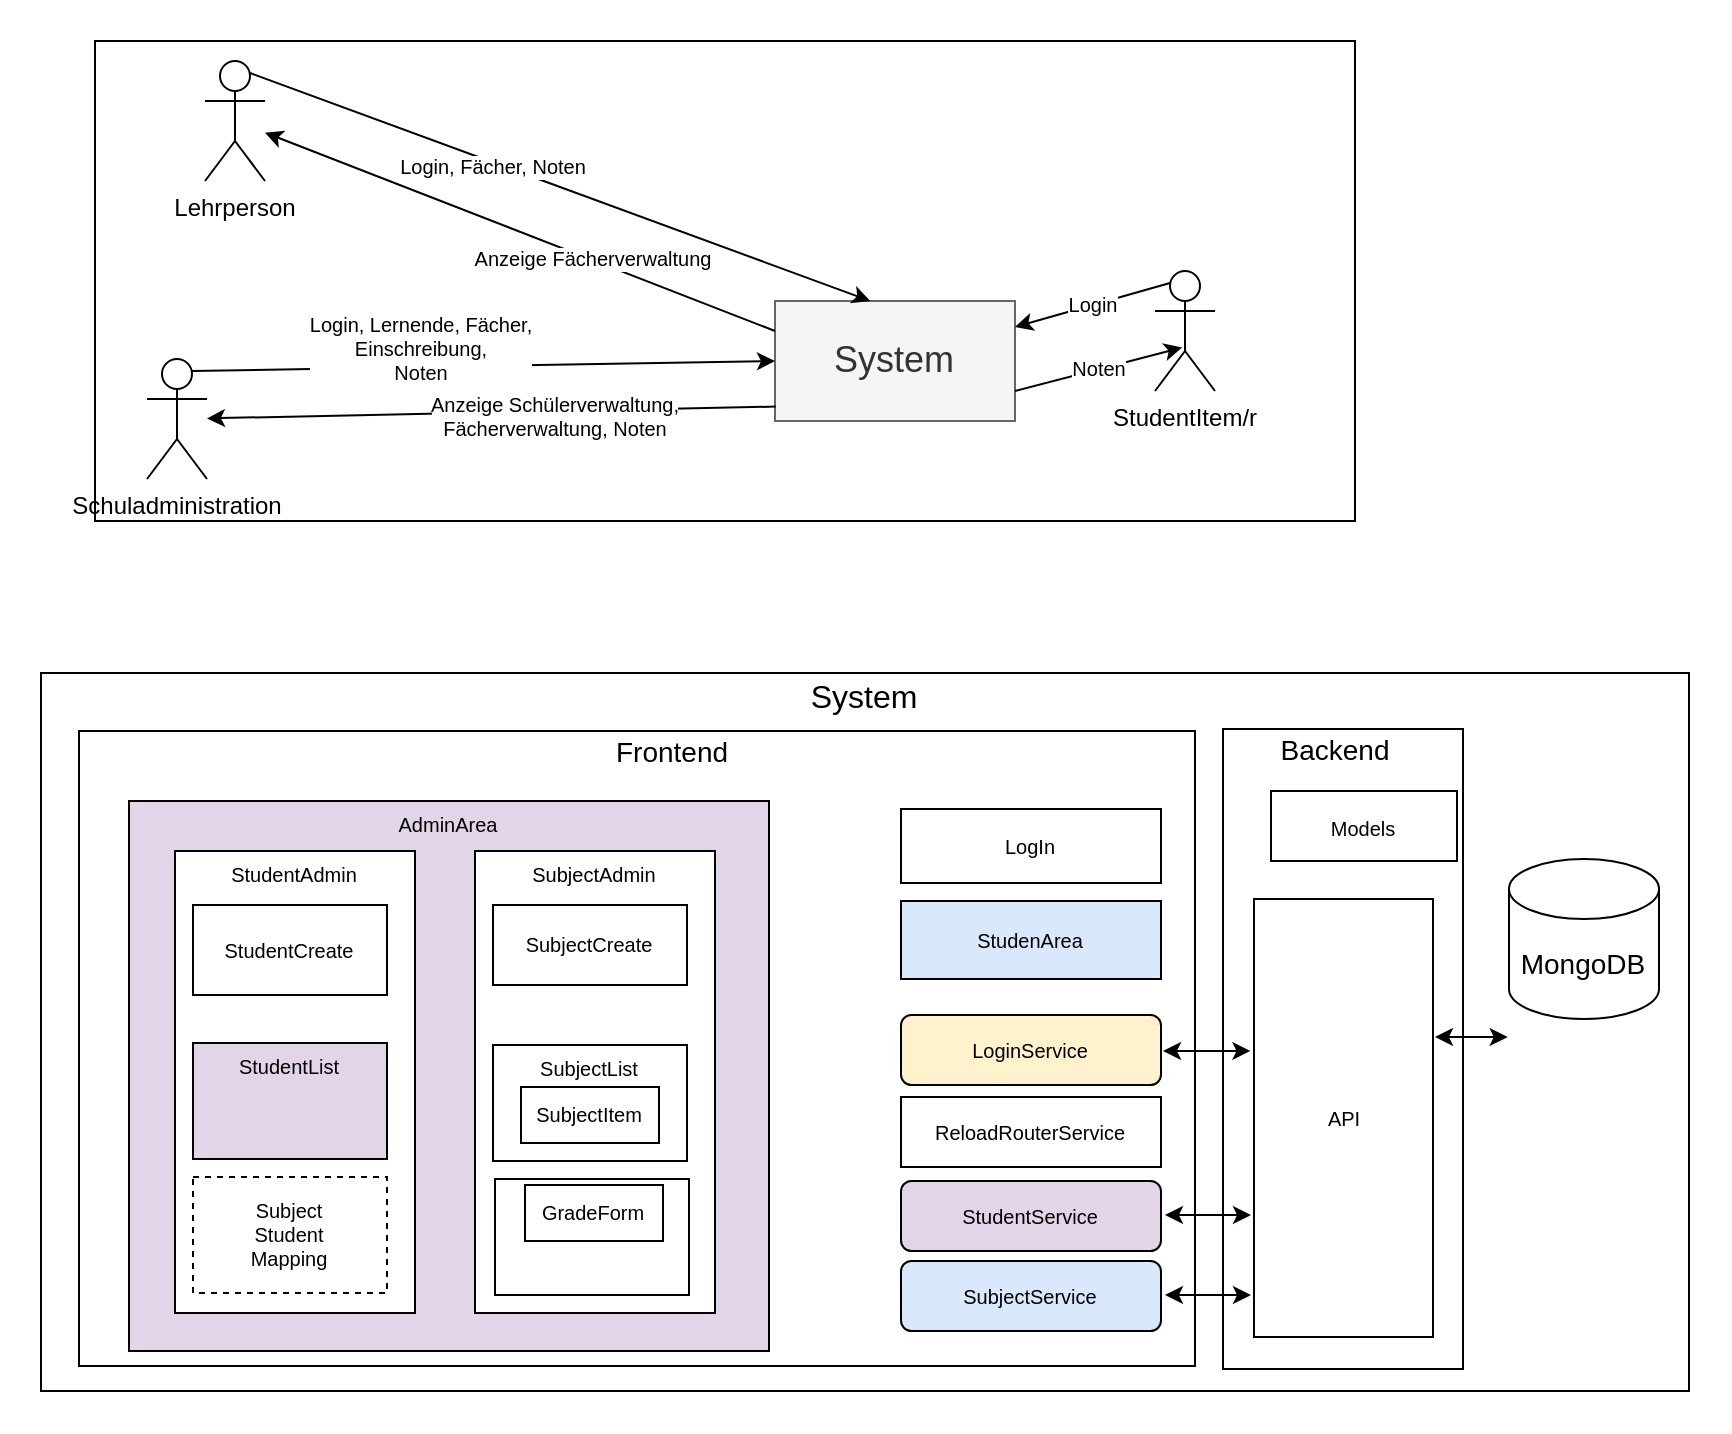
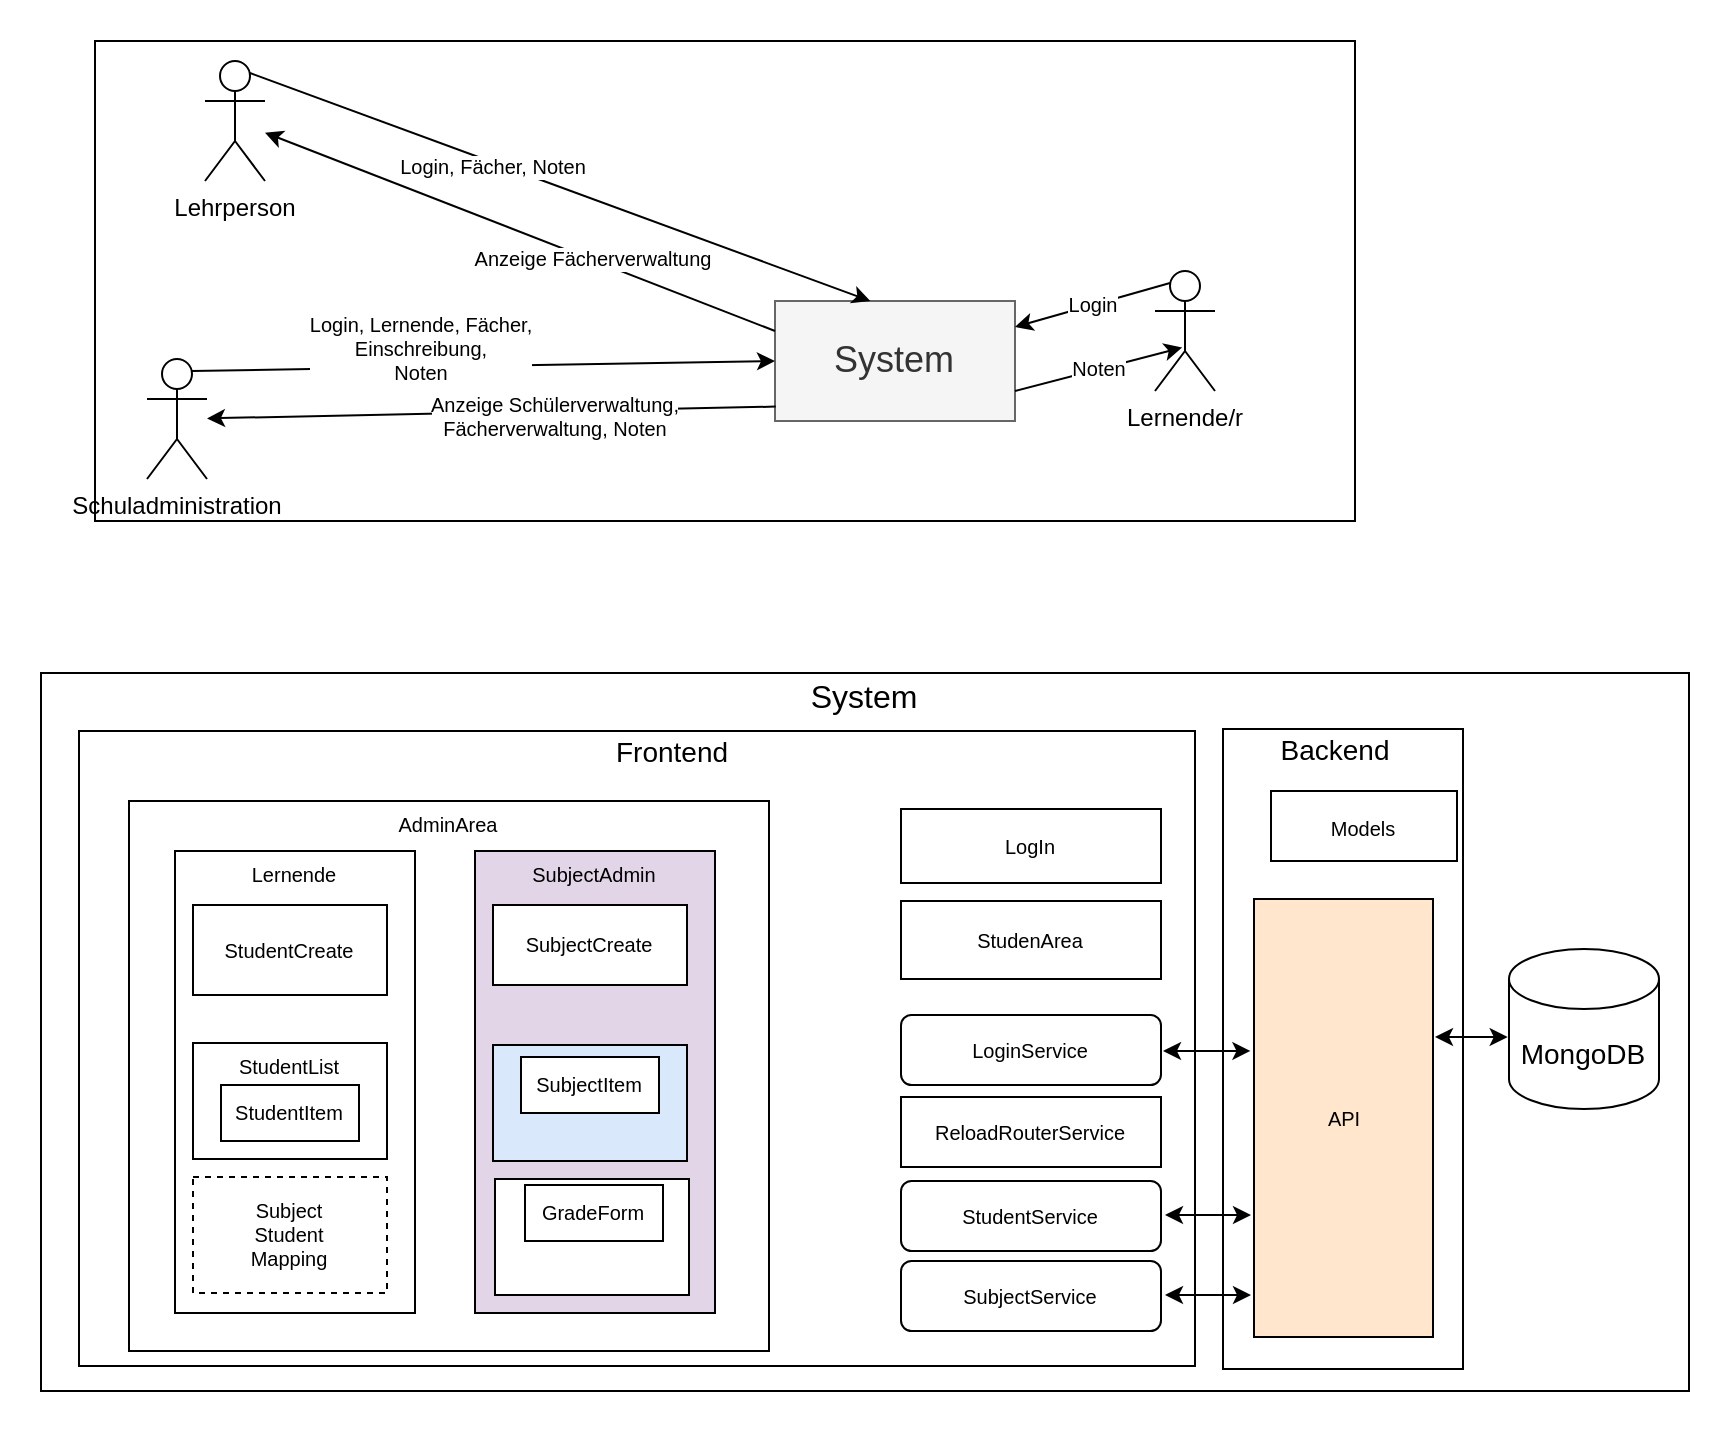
  <mxCell id="0" />
  <mxCell id="1" parent="0" />
  <mxCell id="2" value="" style="rounded=0;whiteSpace=wrap;html=1;fontSize=10;" vertex="1" parent="1"><mxGeometry x="20" y="336" width="824" height="359" as="geometry" /></mxCell>
  <mxCell id="3" value="" style="rounded=0;whiteSpace=wrap;html=1;" vertex="1" parent="1"><mxGeometry x="47" y="20" width="630" height="240" as="geometry" /></mxCell>
  <mxCell id="4" value="Schuladministration" style="shape=umlActor;verticalLabelPosition=bottom;verticalAlign=top;html=1;outlineConnect=0;" vertex="1" parent="1"><mxGeometry x="73" y="179" width="30" height="60" as="geometry" /></mxCell>
  <mxCell id="5" value="&lt;font style=&quot;font-size: 18px&quot;&gt;System&lt;/font&gt;" style="rounded=0;whiteSpace=wrap;html=1;fillColor=#f5f5f5;fontColor=#333333;strokeColor=#666666;" vertex="1" parent="1"><mxGeometry x="387" y="150" width="120" height="60" as="geometry" /></mxCell>
  <mxCell id="6" value="Lehrperson" style="shape=umlActor;verticalLabelPosition=bottom;verticalAlign=top;html=1;outlineConnect=0;" vertex="1" parent="1"><mxGeometry x="102" y="30" width="30" height="60" as="geometry" /></mxCell>
- <mxCell id="7" value="StudentItem/r" style="shape=umlActor;verticalLabelPosition=bottom;verticalAlign=top;html=1;outlineConnect=0;" vertex="1" parent="1"><mxGeometry x="577" y="135" width="30" height="60" as="geometry" /></mxCell>
+ <mxCell id="7" value="Lernende/r" style="shape=umlActor;verticalLabelPosition=bottom;verticalAlign=top;html=1;outlineConnect=0;" vertex="1" parent="1"><mxGeometry x="577" y="135" width="30" height="60" as="geometry" /></mxCell>
  <mxCell id="8" value="" style="endArrow=classic;html=1;rounded=0;fontSize=18;entryX=0;entryY=0.5;entryDx=0;entryDy=0;exitX=0.75;exitY=0.1;exitDx=0;exitDy=0;exitPerimeter=0;" edge="1" parent="1" source="4" target="5"><mxGeometry width="50" height="50" relative="1" as="geometry"><mxPoint x="417" y="320" as="sourcePoint" /><mxPoint x="467" y="270" as="targetPoint" /></mxGeometry></mxCell>
  <mxCell id="9" value="Login, Lernende, Fächer,&lt;br&gt;Einschreibung,&lt;br&gt;Noten" style="edgeLabel;html=1;align=center;verticalAlign=middle;resizable=0;points=[];fontSize=10;" vertex="1" connectable="0" parent="8"><mxGeometry x="-0.365" relative="1" as="geometry"><mxPoint x="21" y="-10" as="offset" /></mxGeometry></mxCell>
  <mxCell id="10" value="" style="endArrow=classic;html=1;rounded=0;fontSize=18;entryX=0.397;entryY=0;entryDx=0;entryDy=0;exitX=0.75;exitY=0.1;exitDx=0;exitDy=0;exitPerimeter=0;entryPerimeter=0;" edge="1" parent="1" source="6" target="5"><mxGeometry width="50" height="50" relative="1" as="geometry"><mxPoint x="417" y="320" as="sourcePoint" /><mxPoint x="467" y="270" as="targetPoint" /></mxGeometry></mxCell>
  <mxCell id="11" value="Login, Fächer, Noten" style="edgeLabel;html=1;align=center;verticalAlign=middle;resizable=0;points=[];fontSize=10;" vertex="1" connectable="0" parent="10"><mxGeometry x="-0.215" y="-2" relative="1" as="geometry"><mxPoint as="offset" /></mxGeometry></mxCell>
  <mxCell id="12" value="" style="endArrow=classic;html=1;rounded=0;fontSize=10;exitX=0;exitY=0.25;exitDx=0;exitDy=0;" edge="1" parent="1" source="5" target="6"><mxGeometry width="50" height="50" relative="1" as="geometry"><mxPoint x="417" y="310" as="sourcePoint" /><mxPoint x="117" y="90" as="targetPoint" /></mxGeometry></mxCell>
  <mxCell id="13" value="Anzeige Fächerverwaltung" style="edgeLabel;html=1;align=center;verticalAlign=middle;resizable=0;points=[];fontSize=10;" vertex="1" connectable="0" parent="12"><mxGeometry x="-0.279" y="-1" relative="1" as="geometry"><mxPoint as="offset" /></mxGeometry></mxCell>
  <mxCell id="14" value="" style="endArrow=classic;html=1;rounded=0;fontSize=10;exitX=0.003;exitY=0.88;exitDx=0;exitDy=0;exitPerimeter=0;" edge="1" parent="1" source="5" target="4"><mxGeometry width="50" height="50" relative="1" as="geometry"><mxPoint x="417" y="310" as="sourcePoint" /><mxPoint x="467" y="260" as="targetPoint" /></mxGeometry></mxCell>
  <mxCell id="15" value="Anzeige Schülerverwaltung,&lt;br&gt;Fächerverwaltung, Noten" style="edgeLabel;html=1;align=center;verticalAlign=middle;resizable=0;points=[];fontSize=10;" vertex="1" connectable="0" parent="14"><mxGeometry x="-0.218" y="2" relative="1" as="geometry"><mxPoint as="offset" /></mxGeometry></mxCell>
  <mxCell id="16" value="Login" style="endArrow=classic;html=1;rounded=0;fontSize=10;exitX=0.25;exitY=0.1;exitDx=0;exitDy=0;exitPerimeter=0;" edge="1" parent="1" source="7" target="5"><mxGeometry width="50" height="50" relative="1" as="geometry"><mxPoint x="417" y="300" as="sourcePoint" /><mxPoint x="467" y="250" as="targetPoint" /></mxGeometry></mxCell>
  <mxCell id="17" value="Noten" style="endArrow=classic;html=1;rounded=0;fontSize=10;exitX=1;exitY=0.75;exitDx=0;exitDy=0;entryX=0.453;entryY=0.637;entryDx=0;entryDy=0;entryPerimeter=0;" edge="1" parent="1" source="5" target="7"><mxGeometry width="50" height="50" relative="1" as="geometry"><mxPoint x="417" y="300" as="sourcePoint" /><mxPoint x="467" y="250" as="targetPoint" /></mxGeometry></mxCell>
  <mxCell id="18" value="" style="rounded=0;whiteSpace=wrap;html=1;fontSize=10;" vertex="1" parent="1"><mxGeometry x="39" y="365" width="558" height="317.5" as="geometry" /></mxCell>
  <mxCell id="19" value="Frontend" style="text;strokeColor=none;fillColor=none;align=center;verticalAlign=middle;spacingLeft=4;spacingRight=4;overflow=hidden;points=[[0,0.5],[1,0.5]];portConstraint=eastwest;rotatable=0;fontSize=14;" vertex="1" parent="1"><mxGeometry x="296" y="360" width="80" height="30" as="geometry" /></mxCell>
- <mxCell id="20" value="AdminArea" style="rounded=0;whiteSpace=wrap;html=1;fontSize=10;verticalAlign=top;fillColor=#e1d5e7;" vertex="1" parent="1"><mxGeometry x="64" y="400" width="320" height="275" as="geometry" /></mxCell>
+ <mxCell id="20" value="AdminArea" style="rounded=0;whiteSpace=wrap;html=1;fontSize=10;verticalAlign=top;" vertex="1" parent="1"><mxGeometry x="64" y="400" width="320" height="275" as="geometry" /></mxCell>
  <mxCell id="21" value="" style="group;verticalAlign=top;" vertex="1" connectable="0" parent="1"><mxGeometry x="237" y="425" width="120" height="231" as="geometry" /></mxCell>
- <mxCell id="22" value="SubjectAdmin" style="rounded=0;whiteSpace=wrap;html=1;fontSize=10;verticalAlign=top;" vertex="1" parent="21"><mxGeometry width="120" height="231" as="geometry" /></mxCell>
+ <mxCell id="22" value="SubjectAdmin" style="rounded=0;whiteSpace=wrap;html=1;fontSize=10;verticalAlign=top;fillColor=#e1d5e7;" vertex="1" parent="21"><mxGeometry width="120" height="231" as="geometry" /></mxCell>
  <mxCell id="23" value="SubjectCreate" style="rounded=0;whiteSpace=wrap;html=1;fontSize=10;verticalAlign=middle;" vertex="1" parent="21"><mxGeometry x="9" y="27" width="97" height="40" as="geometry" /></mxCell>
- <mxCell id="24" value="SubjectList" style="rounded=0;whiteSpace=wrap;html=1;fontSize=10;verticalAlign=top;" vertex="1" parent="21"><mxGeometry x="9" y="97" width="97" height="58" as="geometry" /></mxCell>
- <mxCell id="25" value="SubjectItem" style="rounded=0;whiteSpace=wrap;html=1;fontSize=10;" vertex="1" parent="21"><mxGeometry x="23" y="118" width="69" height="28" as="geometry" /></mxCell>
+ <mxCell id="24" value="SubjectList" style="rounded=0;whiteSpace=wrap;html=1;fontSize=10;verticalAlign=top;fillColor=#dae8fc;" vertex="1" parent="21"><mxGeometry x="9" y="97" width="97" height="58" as="geometry" /></mxCell>
+ <mxCell id="25" value="SubjectItem" style="rounded=0;whiteSpace=wrap;html=1;fontSize=10;" vertex="1" parent="21"><mxGeometry x="23" y="103" width="69" height="28" as="geometry" /></mxCell>
  <mxCell id="26" value="SubjectGrade" style="rounded=0;whiteSpace=wrap;html=1;fontSize=10;verticalAlign=top;" vertex="1" parent="21"><mxGeometry x="10" y="164" width="97" height="58" as="geometry" /></mxCell>
  <mxCell id="27" value="GradeForm" style="rounded=0;whiteSpace=wrap;html=1;fontSize=10;" vertex="1" parent="21"><mxGeometry x="25" y="167" width="69" height="28" as="geometry" /></mxCell>
  <mxCell id="28" value="" style="group" vertex="1" connectable="0" parent="1"><mxGeometry x="87" y="425" width="120" height="231" as="geometry" /></mxCell>
- <mxCell id="29" value="StudentAdmin" style="rounded=0;whiteSpace=wrap;html=1;fontSize=10;verticalAlign=top;" vertex="1" parent="28"><mxGeometry width="120" height="231" as="geometry" /></mxCell>
+ <mxCell id="29" value="Lernende" style="rounded=0;whiteSpace=wrap;html=1;fontSize=10;verticalAlign=top;" vertex="1" parent="28"><mxGeometry width="120" height="231" as="geometry" /></mxCell>
  <mxCell id="30" value="StudentCreate" style="rounded=0;whiteSpace=wrap;html=1;fontSize=10;verticalAlign=middle;" vertex="1" parent="28"><mxGeometry x="9" y="27" width="97" height="45" as="geometry" /></mxCell>
- <mxCell id="31" value="StudentList" style="rounded=0;whiteSpace=wrap;html=1;fontSize=10;verticalAlign=top;fillColor=#e1d5e7;" vertex="1" parent="28"><mxGeometry x="9" y="96" width="97" height="58" as="geometry" /></mxCell>
+ <mxCell id="31" value="StudentList" style="rounded=0;whiteSpace=wrap;html=1;fontSize=10;verticalAlign=top;" vertex="1" parent="28"><mxGeometry x="9" y="96" width="97" height="58" as="geometry" /></mxCell>
  <mxCell id="32" value="Subject&lt;br&gt;Student&lt;br&gt;Mapping" style="rounded=0;whiteSpace=wrap;html=1;fontSize=10;verticalAlign=middle;dashed=1;" vertex="1" parent="28"><mxGeometry x="9" y="163" width="97" height="58" as="geometry" /></mxCell>
- <mxCell id="34" value="LoginService" style="rounded=1;whiteSpace=wrap;html=1;fontSize=10;fillColor=#fff2cc;" vertex="1" parent="1"><mxGeometry x="450" y="507" width="130" height="35" as="geometry" /></mxCell>
+ <mxCell id="33" value="StudentItem" style="rounded=0;whiteSpace=wrap;html=1;fontSize=10;" vertex="1" parent="28"><mxGeometry x="23" y="117" width="69" height="28" as="geometry" /></mxCell>
+ <mxCell id="34" value="LoginService" style="rounded=1;whiteSpace=wrap;html=1;fontSize=10;" vertex="1" parent="1"><mxGeometry x="450" y="507" width="130" height="35" as="geometry" /></mxCell>
  <mxCell id="35" value="ReloadRouterService" style="whiteSpace=wrap;html=1;fontSize=10;rounded=0;" vertex="1" parent="1"><mxGeometry x="450" y="548" width="130" height="35" as="geometry" /></mxCell>
- <mxCell id="36" value="StudentService" style="rounded=1;whiteSpace=wrap;html=1;fontSize=10;fillColor=#e1d5e7;" vertex="1" parent="1"><mxGeometry x="450" y="590" width="130" height="35" as="geometry" /></mxCell>
- <mxCell id="37" value="SubjectService" style="rounded=1;whiteSpace=wrap;html=1;fontSize=10;fillColor=#dae8fc;" vertex="1" parent="1"><mxGeometry x="450" y="630" width="130" height="35" as="geometry" /></mxCell>
- <mxCell id="38" value="StudenArea" style="rounded=0;whiteSpace=wrap;html=1;fontSize=10;fillColor=#dae8fc;" vertex="1" parent="1"><mxGeometry x="450" y="450" width="130" height="39" as="geometry" /></mxCell>
+ <mxCell id="36" value="StudentService" style="rounded=1;whiteSpace=wrap;html=1;fontSize=10;" vertex="1" parent="1"><mxGeometry x="450" y="590" width="130" height="35" as="geometry" /></mxCell>
+ <mxCell id="37" value="SubjectService" style="rounded=1;whiteSpace=wrap;html=1;fontSize=10;" vertex="1" parent="1"><mxGeometry x="450" y="630" width="130" height="35" as="geometry" /></mxCell>
+ <mxCell id="38" value="StudenArea" style="rounded=0;whiteSpace=wrap;html=1;fontSize=10;" vertex="1" parent="1"><mxGeometry x="450" y="450" width="130" height="39" as="geometry" /></mxCell>
  <mxCell id="39" value="LogIn" style="rounded=0;whiteSpace=wrap;html=1;fontSize=10;" vertex="1" parent="1"><mxGeometry x="450" y="404" width="130" height="37" as="geometry" /></mxCell>
  <mxCell id="40" value="" style="rounded=0;whiteSpace=wrap;html=1;fontSize=14;" vertex="1" parent="1"><mxGeometry x="611" y="364" width="120" height="320" as="geometry" /></mxCell>
  <mxCell id="41" value="&lt;font style=&quot;font-size: 10px&quot;&gt;Models&lt;/font&gt;" style="rounded=0;whiteSpace=wrap;html=1;fontSize=14;" vertex="1" parent="1"><mxGeometry x="635" y="395" width="93" height="35" as="geometry" /></mxCell>
- <mxCell id="42" value="MongoDB" style="shape=cylinder3;whiteSpace=wrap;html=1;boundedLbl=1;backgroundOutline=1;size=15;fontSize=14;" vertex="1" parent="1"><mxGeometry x="754" y="429" width="75" height="80" as="geometry" /></mxCell>
- <mxCell id="43" value="API" style="rounded=0;whiteSpace=wrap;html=1;fontSize=10;" vertex="1" parent="1"><mxGeometry x="626.5" y="449" width="89.5" height="219" as="geometry" /></mxCell>
+ <mxCell id="42" value="MongoDB" style="shape=cylinder3;whiteSpace=wrap;html=1;boundedLbl=1;backgroundOutline=1;size=15;fontSize=14;" vertex="1" parent="1"><mxGeometry x="754" y="474" width="75" height="80" as="geometry" /></mxCell>
+ <mxCell id="43" value="API" style="rounded=0;whiteSpace=wrap;html=1;fontSize=10;fillColor=#ffe6cc;" vertex="1" parent="1"><mxGeometry x="626.5" y="449" width="89.5" height="219" as="geometry" /></mxCell>
  <mxCell id="44" value="Backend" style="text;strokeColor=none;fillColor=none;align=center;verticalAlign=middle;spacingLeft=4;spacingRight=4;overflow=hidden;points=[[0,0.5],[1,0.5]];portConstraint=eastwest;rotatable=0;fontSize=14;" vertex="1" parent="1"><mxGeometry x="627.5" y="359" width="80" height="30" as="geometry" /></mxCell>
  <mxCell id="45" value="System" style="text;strokeColor=none;fillColor=none;align=center;verticalAlign=middle;spacingLeft=4;spacingRight=4;overflow=hidden;points=[[0,0.5],[1,0.5]];portConstraint=eastwest;rotatable=0;fontSize=16;" vertex="1" parent="1"><mxGeometry x="392" y="332" width="80" height="30" as="geometry" /></mxCell>
  <mxCell id="46" value="" style="endArrow=classic;startArrow=classic;html=1;rounded=0;fontSize=16;entryX=-0.02;entryY=0.347;entryDx=0;entryDy=0;entryPerimeter=0;" edge="1" parent="1" target="43"><mxGeometry width="50" height="50" relative="1" as="geometry"><mxPoint x="581" y="525" as="sourcePoint" /><mxPoint x="628" y="525" as="targetPoint" /></mxGeometry></mxCell>
  <mxCell id="47" value="" style="endArrow=classic;startArrow=classic;html=1;rounded=0;fontSize=16;" edge="1" parent="1"><mxGeometry width="50" height="50" relative="1" as="geometry"><mxPoint x="582" y="607" as="sourcePoint" /><mxPoint x="625" y="607" as="targetPoint" /></mxGeometry></mxCell>
  <mxCell id="48" value="" style="endArrow=classic;startArrow=classic;html=1;rounded=0;fontSize=16;" edge="1" parent="1"><mxGeometry width="50" height="50" relative="1" as="geometry"><mxPoint x="582" y="647" as="sourcePoint" /><mxPoint x="625" y="647" as="targetPoint" /></mxGeometry></mxCell>
  <mxCell id="49" value="" style="endArrow=classic;startArrow=classic;html=1;rounded=0;fontSize=16;entryX=0.89;entryY=0.507;entryDx=0;entryDy=0;entryPerimeter=0;" edge="1" parent="1" target="2"><mxGeometry width="50" height="50" relative="1" as="geometry"><mxPoint x="717" y="518" as="sourcePoint" /><mxPoint x="634.71" y="534.993" as="targetPoint" /></mxGeometry></mxCell>
